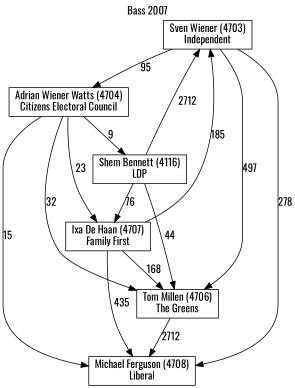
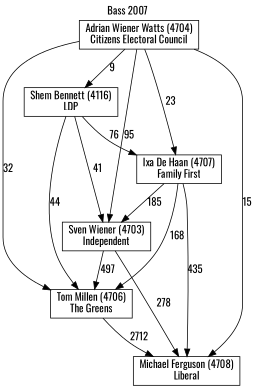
  digraph {
    fontname=Oswald
    label="Bass 2007"
    labelloc=t
    mclimit=10
    node [fontname=Oswald shape=box]
    edge [fontname=Oswald]
    n1 [label="Michael Ferguson (4708)\nLiberal"]
    n2 [label="Tom Millen (4706)\nThe Greens"]
    n3 [label="Sven Wiener (4703)\nIndependent"]
    n4 [label="Ixa De Haan (4707)\nFamily First"]
    n5 [label="Shem Bennett (4116)\nLDP"]
    n6 [label="Adrian Wiener Watts (4704)\nCitizens Electoral Council"]
    n2 -> n1 [label=2712]
    n3 -> n1 [label=278]
    n3 -> n2 [label=497]
    n4 -> n1 [label=435]
    n4 -> n2 [label=168]
    n4 -> n3 [label=185]
    n5 -> n2 [label=44]
-   n5 -> n3 [label=2712]
+   n5 -> n3 [label=41]
    n5 -> n4 [label=76]
    n6 -> n1 [label=15]
    n6 -> n2 [label=32]
-   n3 -> n6 [label=95]
+   n6 -> n3 [label=95]
    n6 -> n4 [label=23]
    n6 -> n5 [label=9]
  }
